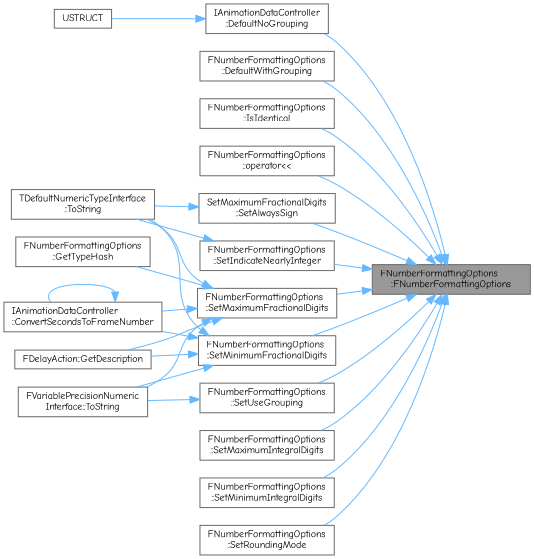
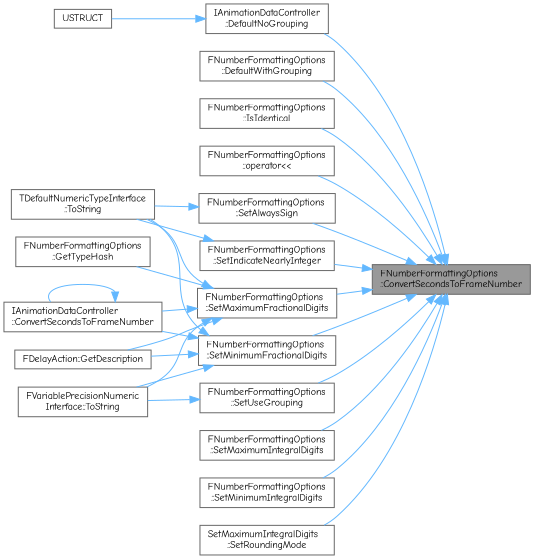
  digraph {
    fontname="Comic Neue"
    rankdir=RL
    node [color=grey40 fillcolor=white fontname="Comic Neue" fontsize=10 shape=box style=filled]
    edge [color=steelblue1 dir=back fontname="Comic Neue" fontsize=10 labelfontname=Helvetica labelfontsize=10 style=solid]
-   n1 [color=gray40 fillcolor=grey60 fontcolor=black height=0.2 label="FNumberFormattingOptions\l::FNumberFormattingOptions" width=0.4]
+   n1 [color=gray40 fillcolor=grey60 fontcolor=black height=0.2 label="FNumberFormattingOptions\l::ConvertSecondsToFrameNumber" width=0.4]
    n2 [height=0.2 label="IAnimationDataController\l::DefaultNoGrouping" width=0.4]
    n3 [height=0.2 label="FNumberFormattingOptions\l::DefaultWithGrouping" width=0.4]
    n4 [height=0.2 label="FNumberFormattingOptions\l::IsIdentical" width=0.4]
    n5 [height=0.2 label="FNumberFormattingOptions\l::operator\<\<" width=0.4]
-   n6 [height=0.2 label="SetMaximumFractionalDigits\l::SetAlwaysSign" width=0.4]
+   n6 [height=0.2 label="FNumberFormattingOptions\l::SetAlwaysSign" width=0.4]
    n7 [height=0.2 label="FNumberFormattingOptions\l::SetIndicateNearlyInteger" width=0.4]
    n8 [height=0.2 label="FNumberFormattingOptions\l::SetMaximumFractionalDigits" width=0.4]
    n9 [height=0.2 label="FNumberFormattingOptions\l::SetMaximumIntegralDigits" width=0.4]
    n10 [height=0.2 label="FNumberFormattingOptions\l::SetMinimumFractionalDigits" width=0.4]
    n11 [height=0.2 label="FNumberFormattingOptions\l::SetMinimumIntegralDigits" width=0.4]
-   n12 [height=0.2 label="FNumberFormattingOptions\l::SetRoundingMode" width=0.4]
+   n12 [height=0.2 label="SetMaximumIntegralDigits\l::SetRoundingMode" width=0.4]
    n13 [height=0.2 label="FNumberFormattingOptions\l::SetUseGrouping" width=0.4]
    n14 [height=0.2 label=USTRUCT width=0.4]
    n15 [height=0.2 label="FNumberFormattingOptions\l::GetTypeHash" width=0.4]
    n16 [height=0.2 label="TDefaultNumericTypeInterface\l::ToString" width=0.4]
    n17 [height=0.2 label="IAnimationDataController\l::ConvertSecondsToFrameNumber" width=0.4]
    n18 [height=0.2 label="FDelayAction::GetDescription" width=0.4]
    n19 [height=0.2 label="FVariablePrecisionNumeric\lInterface::ToString" width=0.4]
    n1 -> n2
    n1 -> n3
    n1 -> n4
    n1 -> n5
    n1 -> n6
    n1 -> n7
    n1 -> n8
    n1 -> n9
    n1 -> n10
    n1 -> n11
    n1 -> n12
    n1 -> n13
    n2 -> n14
    n6 -> n16
    n7 -> n16
    n8 -> n15
    n8 -> n16
    n8 -> n17
    n8 -> n18
    n8 -> n19
    n10 -> n16
    n10 -> n17
    n10 -> n18
    n10 -> n19
    n13 -> n19
    n17 -> n17
  }
